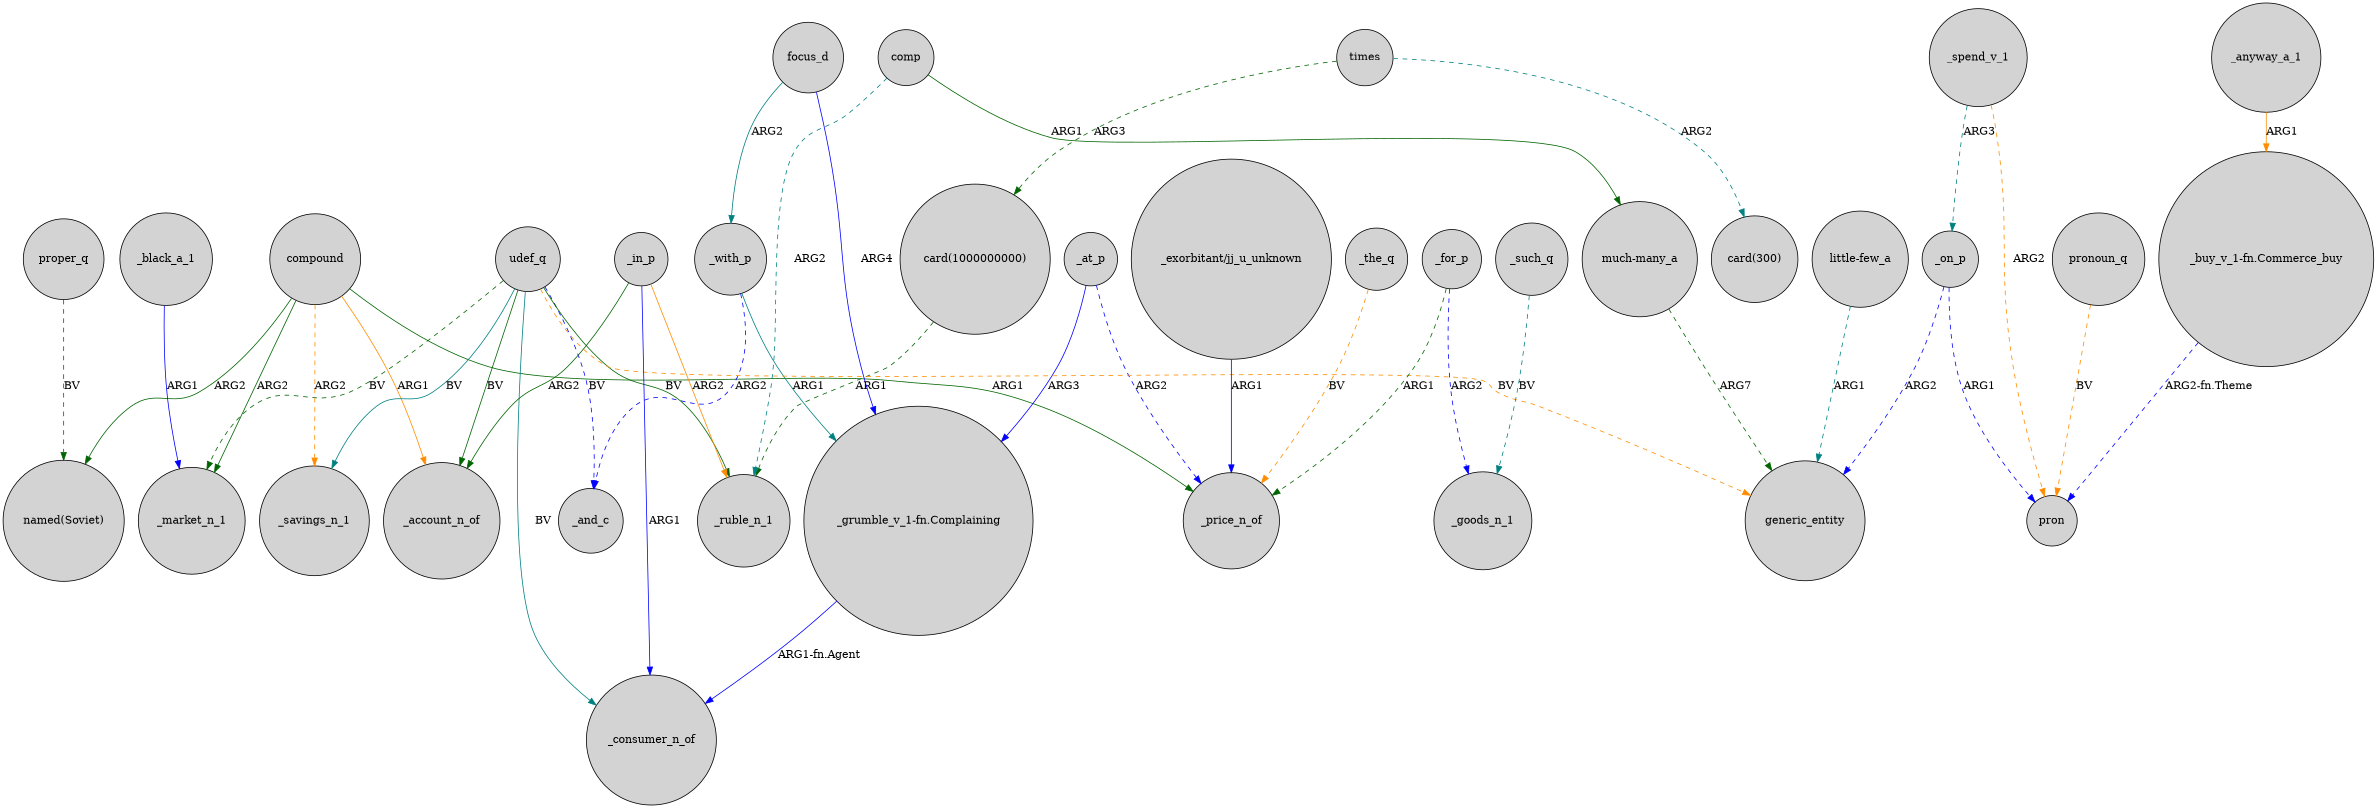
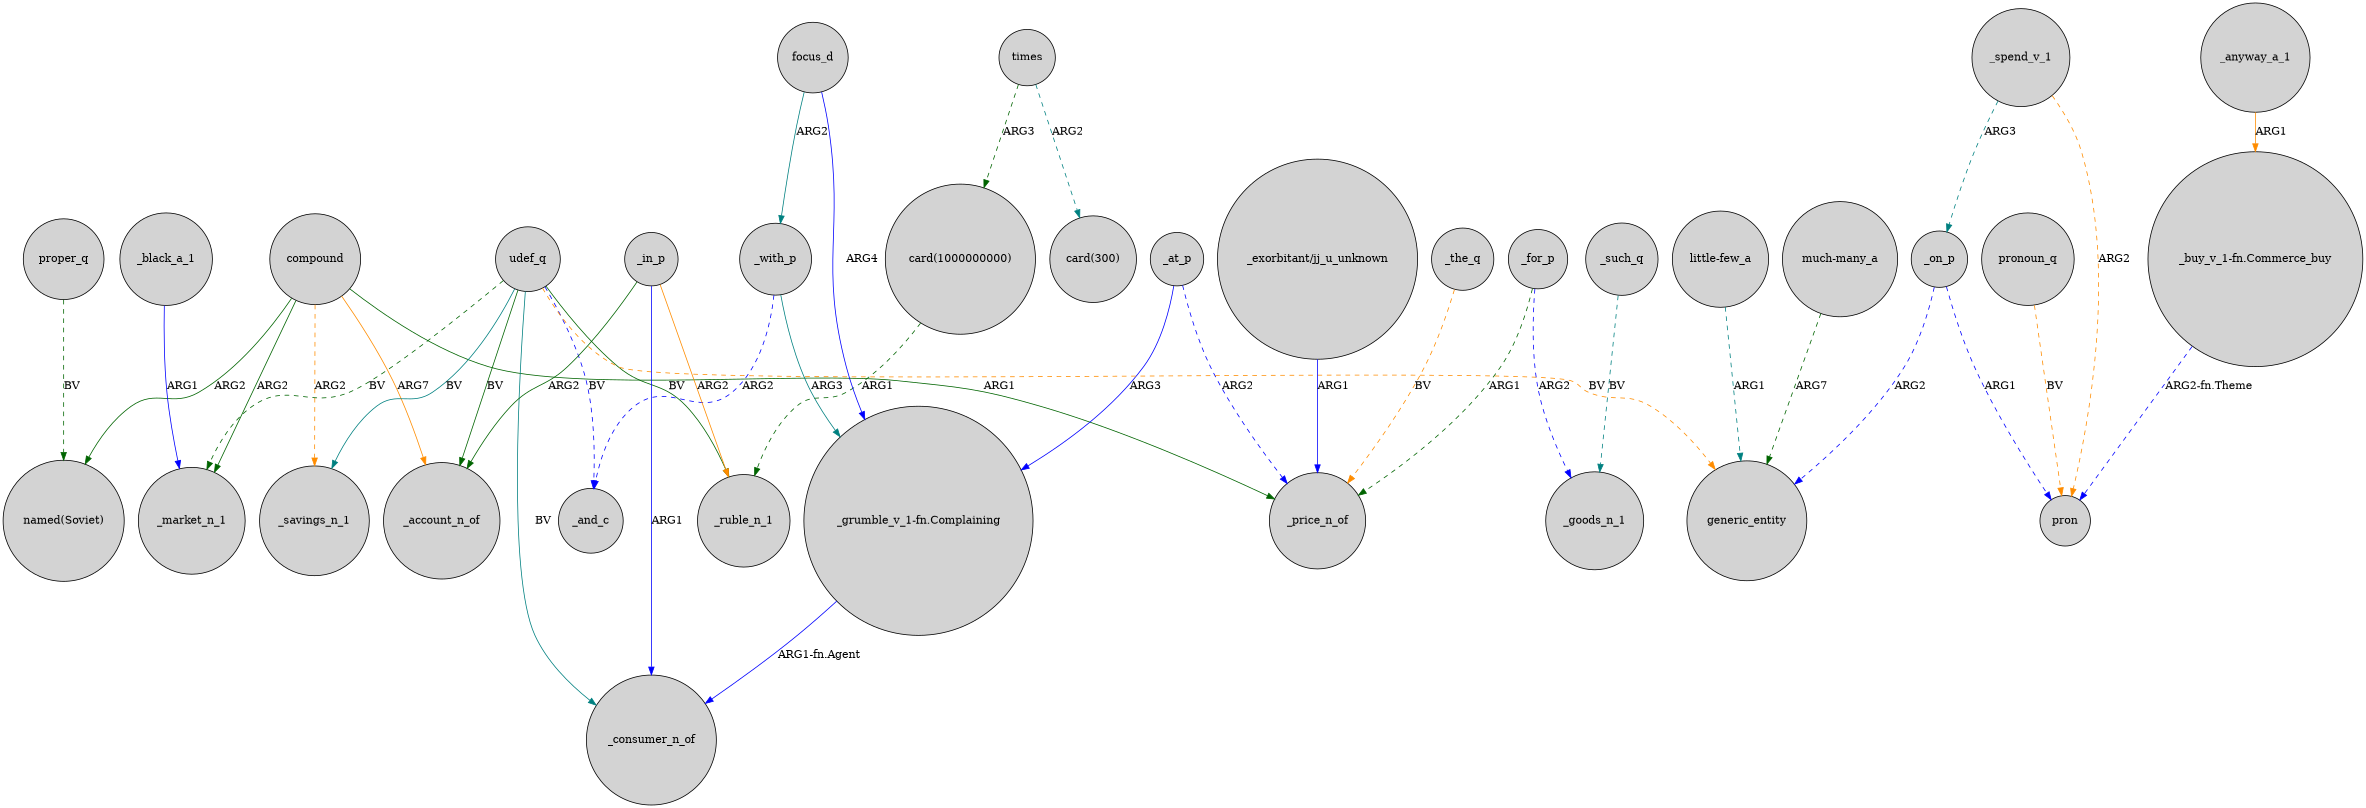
  digraph {
    node [shape=circle style=filled]
    edge [color=darkgreen style=dashed]
    compound
    _market_n_1
    _savings_n_1
    _price_n_of
    "named(Soviet)"
    _account_n_of
    _with_p
    _and_c
    "_grumble_v_1-fn.Complaining"
    _consumer_n_of
    "card(1000000000)"
    _ruble_n_1
    _at_p
    udef_q
    generic_entity
    "much-many_a"
    _in_p
    _such_q
    _goods_n_1
    "_buy_v_1-fn.Commerce_buy"
    pron
    focus_d
    _black_a_1
    times
    "card(300)"
    _the_q
    _for_p
    proper_q
    pronoun_q
-   comp
    _anyway_a_1
    _on_p
    _spend_v_1
    "_exorbitant/jj_u_unknown"
    "little-few_a"
    compound -> _market_n_1 [label=ARG2 style=solid]
    compound -> _savings_n_1 [color=darkorange label=ARG2]
    compound -> _price_n_of [label=ARG1 style=solid]
    compound -> "named(Soviet)" [label=ARG2 style=solid]
-   compound -> _account_n_of [color=darkorange label=ARG1 style=solid]
+   compound -> _account_n_of [color=darkorange label=ARG7 style=solid]
    _with_p -> _and_c [color=blue label=ARG2]
-   _with_p -> "_grumble_v_1-fn.Complaining" [color=teal label=ARG1 style=solid]
+   _with_p -> "_grumble_v_1-fn.Complaining" [color=teal label=ARG3 style=solid]
    "_grumble_v_1-fn.Complaining" -> _consumer_n_of [color=blue label="ARG1-fn.Agent" style=solid]
    "card(1000000000)" -> _ruble_n_1 [label=ARG1]
    _at_p -> _price_n_of [color=blue label=ARG2]
    _at_p -> "_grumble_v_1-fn.Complaining" [color=blue label=ARG3 style=solid]
    udef_q -> _market_n_1 [label=BV]
    udef_q -> _savings_n_1 [color=teal label=BV style=solid]
    udef_q -> _account_n_of [label=BV style=solid]
    udef_q -> _and_c [color=blue label=BV]
    udef_q -> _consumer_n_of [color=teal label=BV style=solid]
    udef_q -> _ruble_n_1 [label=BV style=solid]
    udef_q -> generic_entity [color=darkorange label=BV]
    "much-many_a" -> generic_entity [label=ARG7]
    _in_p -> _account_n_of [label=ARG2 style=solid]
    _in_p -> _consumer_n_of [color=blue label=ARG1 style=solid]
    _in_p -> _ruble_n_1 [color=darkorange label=ARG2 style=solid]
    _such_q -> _goods_n_1 [color=teal label=BV]
    "_buy_v_1-fn.Commerce_buy" -> pron [color=blue label="ARG2-fn.Theme"]
    focus_d -> _with_p [color=teal label=ARG2 style=solid]
    focus_d -> "_grumble_v_1-fn.Complaining" [color=blue label=ARG4 style=solid]
    _black_a_1 -> _market_n_1 [color=blue label=ARG1 style=solid]
    times -> "card(1000000000)" [label=ARG3]
    times -> "card(300)" [color=teal label=ARG2]
    _the_q -> _price_n_of [color=darkorange label=BV]
    _for_p -> _price_n_of [label=ARG1]
    _for_p -> _goods_n_1 [color=blue label=ARG2]
    proper_q -> "named(Soviet)" [label=BV]
    pronoun_q -> pron [color=darkorange label=BV]
-   comp -> _ruble_n_1 [color=teal label=ARG2]
-   comp -> "much-many_a" [label=ARG1 style=solid]
    _anyway_a_1 -> "_buy_v_1-fn.Commerce_buy" [color=darkorange label=ARG1 style=solid]
    _on_p -> generic_entity [color=blue label=ARG2]
    _on_p -> pron [color=blue label=ARG1]
    _spend_v_1 -> pron [color=darkorange label=ARG2]
    _spend_v_1 -> _on_p [color=teal label=ARG3]
    "_exorbitant/jj_u_unknown" -> _price_n_of [color=blue label=ARG1 style=solid]
    "little-few_a" -> generic_entity [color=teal label=ARG1]
  }
